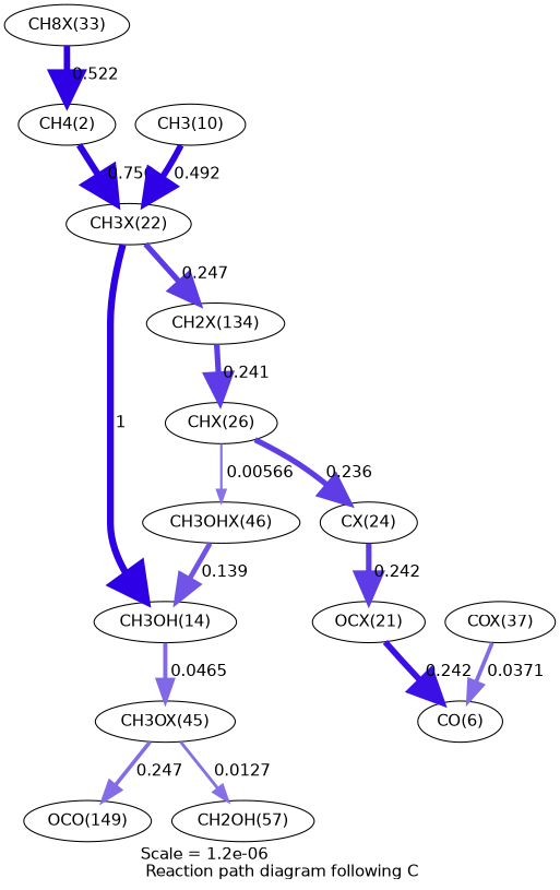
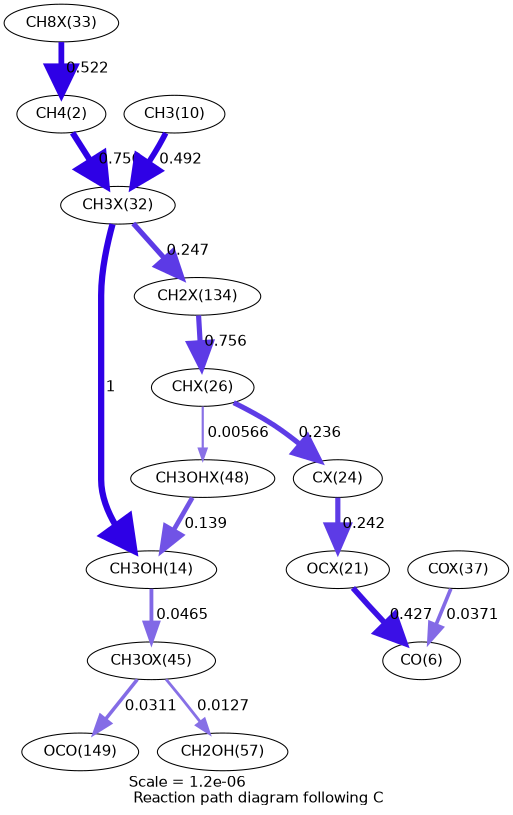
  digraph {
    fontname=Helvetica
    label="Scale = 1.2e-06\l Reaction path diagram following C"
    node [fontname=Helvetica]
    edge [arrowsize=2.46 fontname=Helvetica penwidth=4.93]
    n1 [label="CH8X(33)"]
    n2 [label="CH4(2)"]
-   n3 [label="CH3X(22)"]
+   n3 [label="CH3X(32)"]
    n4 [label="CH3OH(14)"]
    n5 [label="CH2X(134)"]
    n6 [label="CH3OX(45)"]
    n7 [label="CHX(26)"]
    n8 [label="CH3(10)"]
    n9 [label="OCO(149)"]
    n10 [label="CH2OH(57)"]
    n11 [label="CX(24)"]
-   n12 [label="CH3OHX(46)"]
+   n12 [label="CH3OHX(48)"]
    n13 [label="OCX(21)"]
    n14 [label="CO(6)"]
    n15 [label="COX(37)"]
    n1 -> n2 [arrowsize=2.75 color="0.7, 1.02, 0.9" label=" 0.522" penwidth=5.51]
    n2 -> n3 [arrowsize=2.89 color="0.7, 1.25, 0.9" label=" 0.756" penwidth=5.79]
    n3 -> n4 [arrowsize=3 color="0.7, 1.5, 0.9" label=" 1" penwidth=6]
    n3 -> n5 [arrowsize=2.47 color="0.7, 0.747, 0.9" label=" 0.247" penwidth=4.94]
    n4 -> n6 [arrowsize=1.84 color="0.7, 0.546, 0.9" label=" 0.0465" penwidth=3.68]
-   n5 -> n7 [color="0.7, 0.741, 0.9" label=" 0.241"]
-   n6 -> n9 [arrowsize=1.69 color="0.7, 0.531, 0.9" label=" 0.247" penwidth=3.38]
+   n5 -> n7 [color="0.7, 0.741, 0.9" label=" 0.756"]
+   n6 -> n9 [arrowsize=1.69 color="0.7, 0.531, 0.9" label=" 0.0311" penwidth=3.38]
    n6 -> n10 [arrowsize=1.35 color="0.7, 0.513, 0.9" label=" 0.0127" penwidth=2.7]
    n7 -> n11 [arrowsize=2.45 color="0.7, 0.736, 0.9" label=" 0.236" penwidth=4.91]
    n7 -> n12 [arrowsize=1.05 color="0.7, 0.506, 0.9" label=" 0.00566" penwidth=2.09]
    n8 -> n3 [arrowsize=2.73 color="0.7, 0.992, 0.9" label=" 0.492" penwidth=5.46]
    n11 -> n13 [color="0.7, 0.742, 0.9" label=" 0.242"]
    n12 -> n4 [arrowsize=2.25 color="0.7, 0.636, 0.9" label=" 0.139" penwidth=4.5]
-   n13 -> n14 [arrowsize=2.68 color="0.7, 0.927, 0.9" label=" 0.242" penwidth=5.36]
+   n13 -> n14 [arrowsize=2.68 color="0.7, 0.927, 0.9" label=" 0.427" penwidth=5.36]
    n15 -> n14 [arrowsize=1.76 color="0.7, 0.537, 0.9" label=" 0.0371" penwidth=3.51]
  }
